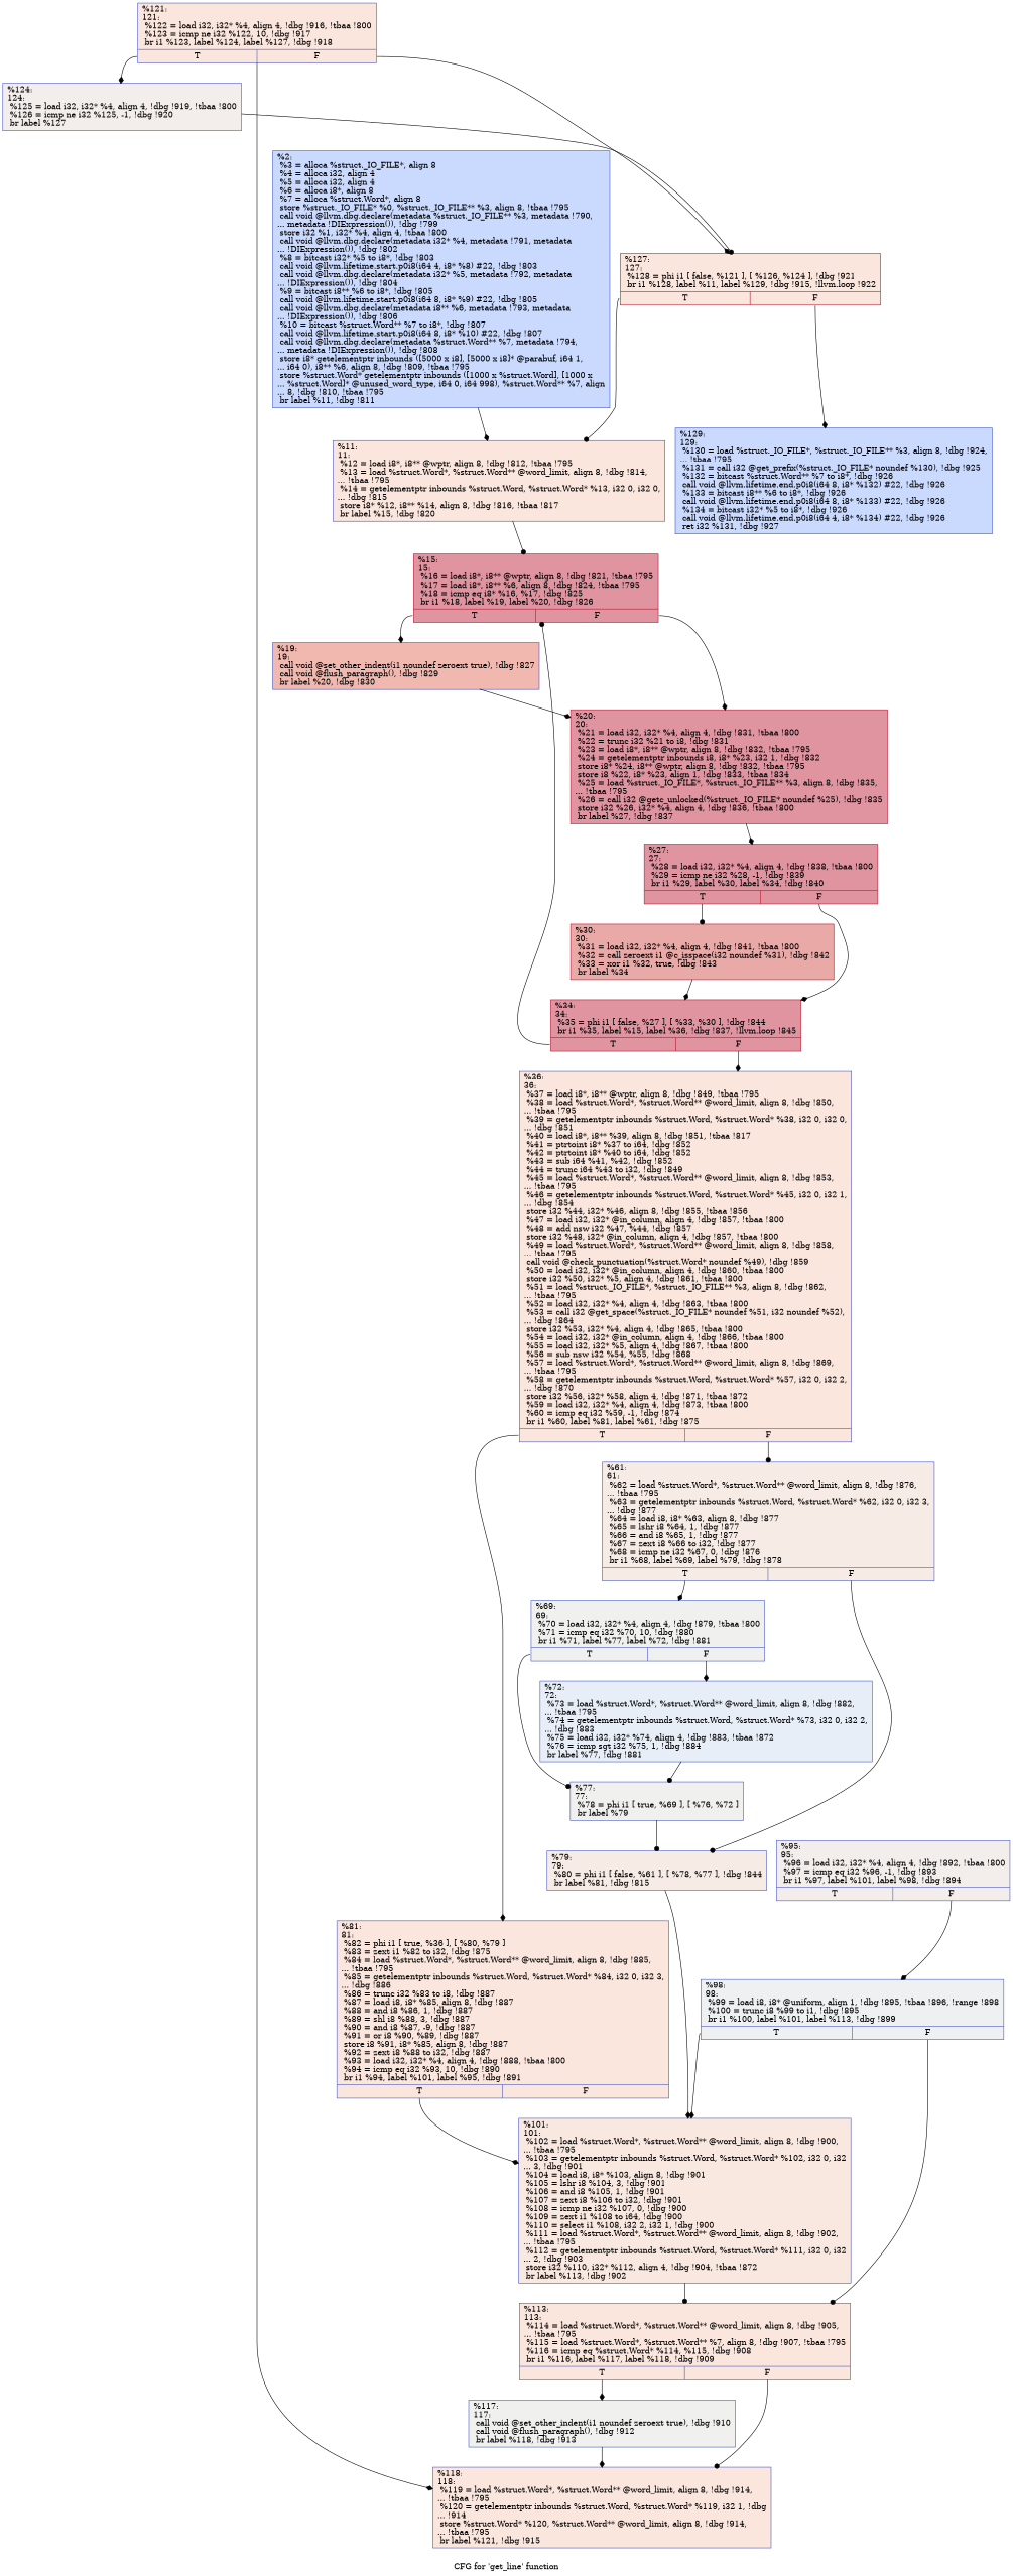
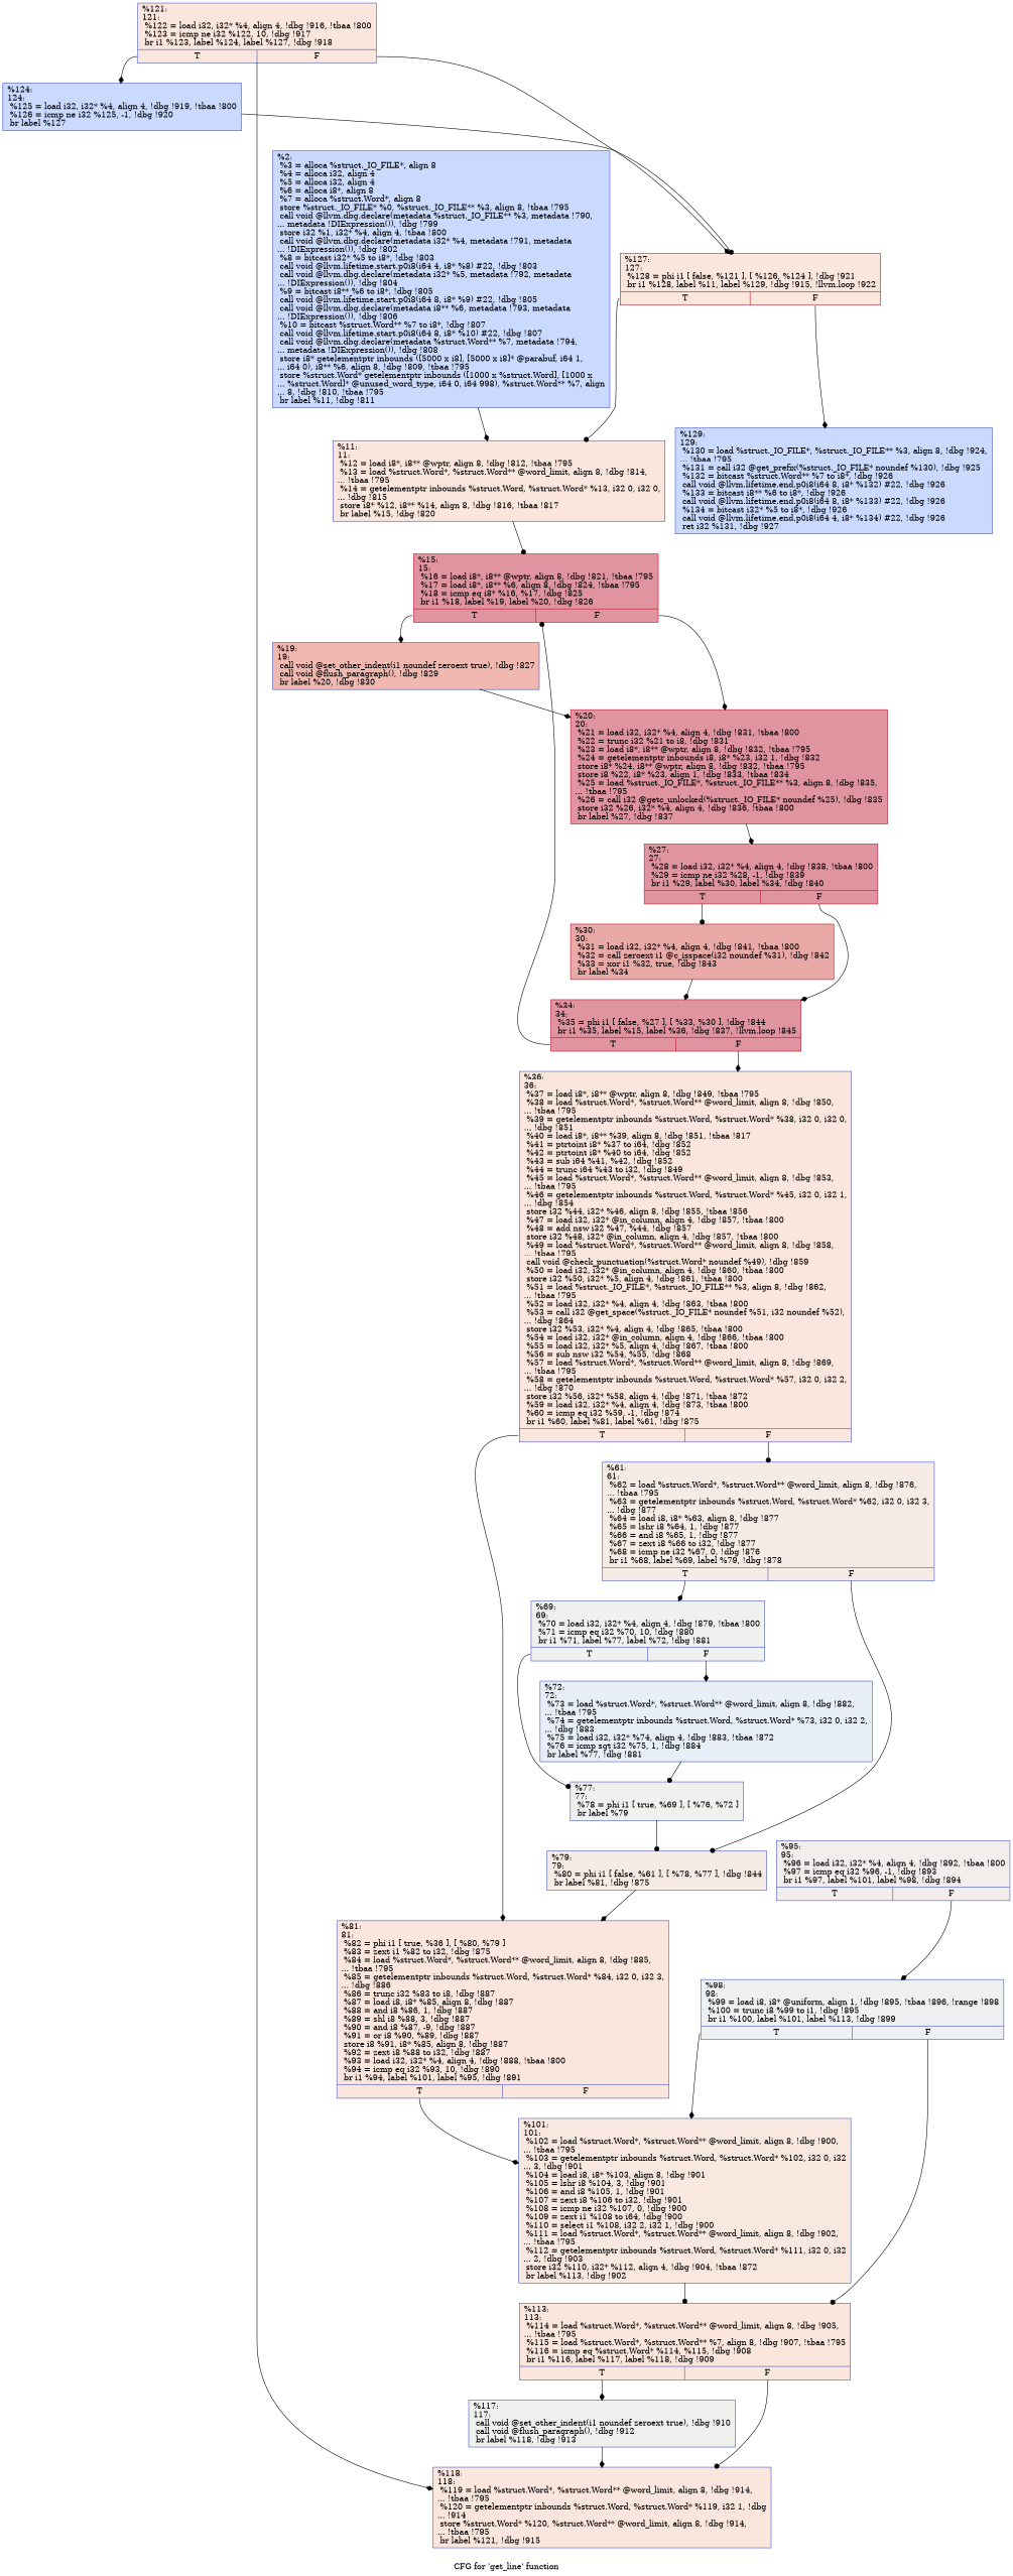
  digraph {
    label="CFG for 'get_line' function"
    node [color="#3d50c3ff" fillcolor="#f3c7b170" shape=record style=filled]
    edge [arrowhead=diamond]
    n1 [fillcolor="#88abfd70" label="{%2:\l  %3 = alloca %struct._IO_FILE*, align 8\l  %4 = alloca i32, align 4\l  %5 = alloca i32, align 4\l  %6 = alloca i8*, align 8\l  %7 = alloca %struct.Word*, align 8\l  store %struct._IO_FILE* %0, %struct._IO_FILE** %3, align 8, !tbaa !795\l  call void @llvm.dbg.declare(metadata %struct._IO_FILE** %3, metadata !790,\l... metadata !DIExpression()), !dbg !799\l  store i32 %1, i32* %4, align 4, !tbaa !800\l  call void @llvm.dbg.declare(metadata i32* %4, metadata !791, metadata\l... !DIExpression()), !dbg !802\l  %8 = bitcast i32* %5 to i8*, !dbg !803\l  call void @llvm.lifetime.start.p0i8(i64 4, i8* %8) #22, !dbg !803\l  call void @llvm.dbg.declare(metadata i32* %5, metadata !792, metadata\l... !DIExpression()), !dbg !804\l  %9 = bitcast i8** %6 to i8*, !dbg !805\l  call void @llvm.lifetime.start.p0i8(i64 8, i8* %9) #22, !dbg !805\l  call void @llvm.dbg.declare(metadata i8** %6, metadata !793, metadata\l... !DIExpression()), !dbg !806\l  %10 = bitcast %struct.Word** %7 to i8*, !dbg !807\l  call void @llvm.lifetime.start.p0i8(i64 8, i8* %10) #22, !dbg !807\l  call void @llvm.dbg.declare(metadata %struct.Word** %7, metadata !794,\l... metadata !DIExpression()), !dbg !808\l  store i8* getelementptr inbounds ([5000 x i8], [5000 x i8]* @parabuf, i64 1,\l... i64 0), i8** %6, align 8, !dbg !809, !tbaa !795\l  store %struct.Word* getelementptr inbounds ([1000 x %struct.Word], [1000 x\l... %struct.Word]* @unused_word_type, i64 0, i64 998), %struct.Word** %7, align\l... 8, !dbg !810, !tbaa !795\l  br label %11, !dbg !811\l}"]
    n2 [label="{%11:\l11:                                               \l  %12 = load i8*, i8** @wptr, align 8, !dbg !812, !tbaa !795\l  %13 = load %struct.Word*, %struct.Word** @word_limit, align 8, !dbg !814,\l... !tbaa !795\l  %14 = getelementptr inbounds %struct.Word, %struct.Word* %13, i32 0, i32 0,\l... !dbg !815\l  store i8* %12, i8** %14, align 8, !dbg !816, !tbaa !817\l  br label %15, !dbg !820\l}"]
    n3 [color="#b70d28ff" fillcolor="#b70d2870" label="{%15:\l15:                                               \l  %16 = load i8*, i8** @wptr, align 8, !dbg !821, !tbaa !795\l  %17 = load i8*, i8** %6, align 8, !dbg !824, !tbaa !795\l  %18 = icmp eq i8* %16, %17, !dbg !825\l  br i1 %18, label %19, label %20, !dbg !826\l|{<s0>T|<s1>F}}"]
    n4 [fillcolor="#dc5d4a70" label="{%19:\l19:                                               \l  call void @set_other_indent(i1 noundef zeroext true), !dbg !827\l  call void @flush_paragraph(), !dbg !829\l  br label %20, !dbg !830\l}"]
    n5 [color="#b70d28ff" fillcolor="#b70d2870" label="{%20:\l20:                                               \l  %21 = load i32, i32* %4, align 4, !dbg !831, !tbaa !800\l  %22 = trunc i32 %21 to i8, !dbg !831\l  %23 = load i8*, i8** @wptr, align 8, !dbg !832, !tbaa !795\l  %24 = getelementptr inbounds i8, i8* %23, i32 1, !dbg !832\l  store i8* %24, i8** @wptr, align 8, !dbg !832, !tbaa !795\l  store i8 %22, i8* %23, align 1, !dbg !833, !tbaa !834\l  %25 = load %struct._IO_FILE*, %struct._IO_FILE** %3, align 8, !dbg !835,\l... !tbaa !795\l  %26 = call i32 @getc_unlocked(%struct._IO_FILE* noundef %25), !dbg !835\l  store i32 %26, i32* %4, align 4, !dbg !836, !tbaa !800\l  br label %27, !dbg !837\l}"]
    n6 [color="#b70d28ff" fillcolor="#b70d2870" label="{%27:\l27:                                               \l  %28 = load i32, i32* %4, align 4, !dbg !838, !tbaa !800\l  %29 = icmp ne i32 %28, -1, !dbg !839\l  br i1 %29, label %30, label %34, !dbg !840\l|{<s0>T|<s1>F}}"]
    n7 [color="#b70d28ff" fillcolor="#ca3b3770" label="{%30:\l30:                                               \l  %31 = load i32, i32* %4, align 4, !dbg !841, !tbaa !800\l  %32 = call zeroext i1 @c_isspace(i32 noundef %31), !dbg !842\l  %33 = xor i1 %32, true, !dbg !843\l  br label %34\l}"]
    n8 [color="#b70d28ff" fillcolor="#b70d2870" label="{%34:\l34:                                               \l  %35 = phi i1 [ false, %27 ], [ %33, %30 ], !dbg !844\l  br i1 %35, label %15, label %36, !dbg !837, !llvm.loop !845\l|{<s0>T|<s1>F}}"]
    n9 [label="{%36:\l36:                                               \l  %37 = load i8*, i8** @wptr, align 8, !dbg !849, !tbaa !795\l  %38 = load %struct.Word*, %struct.Word** @word_limit, align 8, !dbg !850,\l... !tbaa !795\l  %39 = getelementptr inbounds %struct.Word, %struct.Word* %38, i32 0, i32 0,\l... !dbg !851\l  %40 = load i8*, i8** %39, align 8, !dbg !851, !tbaa !817\l  %41 = ptrtoint i8* %37 to i64, !dbg !852\l  %42 = ptrtoint i8* %40 to i64, !dbg !852\l  %43 = sub i64 %41, %42, !dbg !852\l  %44 = trunc i64 %43 to i32, !dbg !849\l  %45 = load %struct.Word*, %struct.Word** @word_limit, align 8, !dbg !853,\l... !tbaa !795\l  %46 = getelementptr inbounds %struct.Word, %struct.Word* %45, i32 0, i32 1,\l... !dbg !854\l  store i32 %44, i32* %46, align 8, !dbg !855, !tbaa !856\l  %47 = load i32, i32* @in_column, align 4, !dbg !857, !tbaa !800\l  %48 = add nsw i32 %47, %44, !dbg !857\l  store i32 %48, i32* @in_column, align 4, !dbg !857, !tbaa !800\l  %49 = load %struct.Word*, %struct.Word** @word_limit, align 8, !dbg !858,\l... !tbaa !795\l  call void @check_punctuation(%struct.Word* noundef %49), !dbg !859\l  %50 = load i32, i32* @in_column, align 4, !dbg !860, !tbaa !800\l  store i32 %50, i32* %5, align 4, !dbg !861, !tbaa !800\l  %51 = load %struct._IO_FILE*, %struct._IO_FILE** %3, align 8, !dbg !862,\l... !tbaa !795\l  %52 = load i32, i32* %4, align 4, !dbg !863, !tbaa !800\l  %53 = call i32 @get_space(%struct._IO_FILE* noundef %51, i32 noundef %52),\l... !dbg !864\l  store i32 %53, i32* %4, align 4, !dbg !865, !tbaa !800\l  %54 = load i32, i32* @in_column, align 4, !dbg !866, !tbaa !800\l  %55 = load i32, i32* %5, align 4, !dbg !867, !tbaa !800\l  %56 = sub nsw i32 %54, %55, !dbg !868\l  %57 = load %struct.Word*, %struct.Word** @word_limit, align 8, !dbg !869,\l... !tbaa !795\l  %58 = getelementptr inbounds %struct.Word, %struct.Word* %57, i32 0, i32 2,\l... !dbg !870\l  store i32 %56, i32* %58, align 4, !dbg !871, !tbaa !872\l  %59 = load i32, i32* %4, align 4, !dbg !873, !tbaa !800\l  %60 = icmp eq i32 %59, -1, !dbg !874\l  br i1 %60, label %81, label %61, !dbg !875\l|{<s0>T|<s1>F}}"]
    n10 [label="{%81:\l81:                                               \l  %82 = phi i1 [ true, %36 ], [ %80, %79 ]\l  %83 = zext i1 %82 to i32, !dbg !875\l  %84 = load %struct.Word*, %struct.Word** @word_limit, align 8, !dbg !885,\l... !tbaa !795\l  %85 = getelementptr inbounds %struct.Word, %struct.Word* %84, i32 0, i32 3,\l... !dbg !886\l  %86 = trunc i32 %83 to i8, !dbg !887\l  %87 = load i8, i8* %85, align 8, !dbg !887\l  %88 = and i8 %86, 1, !dbg !887\l  %89 = shl i8 %88, 3, !dbg !887\l  %90 = and i8 %87, -9, !dbg !887\l  %91 = or i8 %90, %89, !dbg !887\l  store i8 %91, i8* %85, align 8, !dbg !887\l  %92 = zext i8 %88 to i32, !dbg !887\l  %93 = load i32, i32* %4, align 4, !dbg !888, !tbaa !800\l  %94 = icmp eq i32 %93, 10, !dbg !890\l  br i1 %94, label %101, label %95, !dbg !891\l|{<s0>T|<s1>F}}"]
    n11 [fillcolor="#ecd3c570" label="{%61:\l61:                                               \l  %62 = load %struct.Word*, %struct.Word** @word_limit, align 8, !dbg !876,\l... !tbaa !795\l  %63 = getelementptr inbounds %struct.Word, %struct.Word* %62, i32 0, i32 3,\l... !dbg !877\l  %64 = load i8, i8* %63, align 8, !dbg !877\l  %65 = lshr i8 %64, 1, !dbg !877\l  %66 = and i8 %65, 1, !dbg !877\l  %67 = zext i8 %66 to i32, !dbg !877\l  %68 = icmp ne i32 %67, 0, !dbg !876\l  br i1 %68, label %69, label %79, !dbg !878\l|{<s0>T|<s1>F}}"]
    n12 [fillcolor="#f1ccb870" label="{%101:\l101:                                              \l  %102 = load %struct.Word*, %struct.Word** @word_limit, align 8, !dbg !900,\l... !tbaa !795\l  %103 = getelementptr inbounds %struct.Word, %struct.Word* %102, i32 0, i32\l... 3, !dbg !901\l  %104 = load i8, i8* %103, align 8, !dbg !901\l  %105 = lshr i8 %104, 3, !dbg !901\l  %106 = and i8 %105, 1, !dbg !901\l  %107 = zext i8 %106 to i32, !dbg !901\l  %108 = icmp ne i32 %107, 0, !dbg !900\l  %109 = zext i1 %108 to i64, !dbg !900\l  %110 = select i1 %108, i32 2, i32 1, !dbg !900\l  %111 = load %struct.Word*, %struct.Word** @word_limit, align 8, !dbg !902,\l... !tbaa !795\l  %112 = getelementptr inbounds %struct.Word, %struct.Word* %111, i32 0, i32\l... 2, !dbg !903\l  store i32 %110, i32* %112, align 4, !dbg !904, !tbaa !872\l  br label %113, !dbg !902\l}"]
    n13 [fillcolor="#dedcdb70" label="{%69:\l69:                                               \l  %70 = load i32, i32* %4, align 4, !dbg !879, !tbaa !800\l  %71 = icmp eq i32 %70, 10, !dbg !880\l  br i1 %71, label %77, label %72, !dbg !881\l|{<s0>T|<s1>F}}"]
-   n14 [fillcolor="#ecd3c570" label="{%79:\l79:                                               \l  %80 = phi i1 [ false, %61 ], [ %78, %77 ], !dbg !844\l  br label %81, !dbg !815\l}"]
+   n14 [fillcolor="#ecd3c570" label="{%79:\l79:                                               \l  %80 = phi i1 [ false, %61 ], [ %78, %77 ], !dbg !844\l  br label %81, !dbg !875\l}"]
    n15 [label="{%113:\l113:                                              \l  %114 = load %struct.Word*, %struct.Word** @word_limit, align 8, !dbg !905,\l... !tbaa !795\l  %115 = load %struct.Word*, %struct.Word** %7, align 8, !dbg !907, !tbaa !795\l  %116 = icmp eq %struct.Word* %114, %115, !dbg !908\l  br i1 %116, label %117, label %118, !dbg !909\l|{<s0>T|<s1>F}}"]
    n16 [fillcolor="#e5d8d170" label="{%95:\l95:                                               \l  %96 = load i32, i32* %4, align 4, !dbg !892, !tbaa !800\l  %97 = icmp eq i32 %96, -1, !dbg !893\l  br i1 %97, label %101, label %98, !dbg !894\l|{<s0>T|<s1>F}}"]
    n17 [fillcolor="#d9dce170" label="{%98:\l98:                                               \l  %99 = load i8, i8* @uniform, align 1, !dbg !895, !tbaa !896, !range !898\l  %100 = trunc i8 %99 to i1, !dbg !895\l  br i1 %100, label %101, label %113, !dbg !899\l|{<s0>T|<s1>F}}"]
    n18 [fillcolor="#dedcdb70" label="{%77:\l77:                                               \l  %78 = phi i1 [ true, %69 ], [ %76, %72 ]\l  br label %79\l}"]
    n19 [fillcolor="#cbd8ee70" label="{%72:\l72:                                               \l  %73 = load %struct.Word*, %struct.Word** @word_limit, align 8, !dbg !882,\l... !tbaa !795\l  %74 = getelementptr inbounds %struct.Word, %struct.Word* %73, i32 0, i32 2,\l... !dbg !883\l  %75 = load i32, i32* %74, align 4, !dbg !883, !tbaa !872\l  %76 = icmp sgt i32 %75, 1, !dbg !884\l  br label %77, !dbg !881\l}"]
    n20 [fillcolor="#dedcdb70" label="{%117:\l117:                                              \l  call void @set_other_indent(i1 noundef zeroext true), !dbg !910\l  call void @flush_paragraph(), !dbg !912\l  br label %118, !dbg !913\l}"]
    n21 [label="{%118:\l118:                                              \l  %119 = load %struct.Word*, %struct.Word** @word_limit, align 8, !dbg !914,\l... !tbaa !795\l  %120 = getelementptr inbounds %struct.Word, %struct.Word* %119, i32 1, !dbg\l... !914\l  store %struct.Word* %120, %struct.Word** @word_limit, align 8, !dbg !914,\l... !tbaa !795\l  br label %121, !dbg !915\l}"]
    n22 [label="{%121:\l121:                                              \l  %122 = load i32, i32* %4, align 4, !dbg !916, !tbaa !800\l  %123 = icmp ne i32 %122, 10, !dbg !917\l  br i1 %123, label %124, label %127, !dbg !918\l|{<s0>T|<s1>F}}"]
-   n23 [fillcolor="#e5d8d170" label="{%124:\l124:                                              \l  %125 = load i32, i32* %4, align 4, !dbg !919, !tbaa !800\l  %126 = icmp ne i32 %125, -1, !dbg !920\l  br label %127\l}"]
+   n23 [fillcolor="#88abfd70" label="{%124:\l124:                                              \l  %125 = load i32, i32* %4, align 4, !dbg !919, !tbaa !800\l  %126 = icmp ne i32 %125, -1, !dbg !920\l  br label %127\l}"]
    n24 [color="#b70d28ff" label="{%127:\l127:                                              \l  %128 = phi i1 [ false, %121 ], [ %126, %124 ], !dbg !921\l  br i1 %128, label %11, label %129, !dbg !915, !llvm.loop !922\l|{<s0>T|<s1>F}}"]
    n25 [fillcolor="#88abfd70" label="{%129:\l129:                                              \l  %130 = load %struct._IO_FILE*, %struct._IO_FILE** %3, align 8, !dbg !924,\l... !tbaa !795\l  %131 = call i32 @get_prefix(%struct._IO_FILE* noundef %130), !dbg !925\l  %132 = bitcast %struct.Word** %7 to i8*, !dbg !926\l  call void @llvm.lifetime.end.p0i8(i64 8, i8* %132) #22, !dbg !926\l  %133 = bitcast i8** %6 to i8*, !dbg !926\l  call void @llvm.lifetime.end.p0i8(i64 8, i8* %133) #22, !dbg !926\l  %134 = bitcast i32* %5 to i8*, !dbg !926\l  call void @llvm.lifetime.end.p0i8(i64 4, i8* %134) #22, !dbg !926\l  ret i32 %131, !dbg !927\l}"]
    n1 -> n2
    n2 -> n3 [arrowhead=dot]
    n3 -> n4 [tailport=s0]
    n3 -> n5 [tailport=s1]
    n4 -> n5
    n5 -> n6
    n6 -> n7 [arrowhead=dot tailport=s0]
    n6 -> n8 [tailport=s1]
    n7 -> n8
    n8 -> n3 [arrowhead=dot tailport=s0]
    n8 -> n9 [tailport=s1]
    n9 -> n10 [tailport=s0]
    n9 -> n11 [arrowhead=dot tailport=s1]
    n10 -> n12 [tailport=s0]
    n11 -> n13 [tailport=s0]
    n11 -> n14 [arrowhead=dot tailport=s1]
    n12 -> n15 [arrowhead=dot]
    n13 -> n18 [arrowhead=dot tailport=s0]
    n13 -> n19 [tailport=s1]
-   n14 -> n12
+   n14 -> n10
    n15 -> n20 [tailport=s0]
    n15 -> n21 [arrowhead=dot tailport=s1]
    n16 -> n17 [tailport=s1]
    n17 -> n12 [tailport=s0]
    n17 -> n15 [arrowhead=dot tailport=s1]
    n18 -> n14 [arrowhead=dot]
    n19 -> n18 [arrowhead=dot]
    n20 -> n21
    n22 -> n21
    n22 -> n23 [tailport=s0]
    n22 -> n24 [tailport=s1]
    n23 -> n24 [arrowhead=dot]
    n24 -> n2 [arrowhead=dot tailport=s0]
    n24 -> n25 [tailport=s1]
  }
